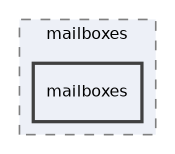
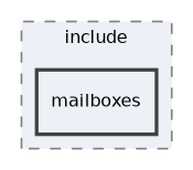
  digraph {
    compound=true
    n1 [color=grey25 fillcolor="#edf0f7" fontname=Helvetica fontsize=10 label=mailboxes shape=box style="filled,bold,"]
    subgraph cluster_1 {
      bgcolor="#edf0f7"
      fontname=Helvetica
      fontsize=10
-     label=mailboxes
+     label=include
      pencolor=grey50
      style="filled,dashed,"
      n1
    }
  }
